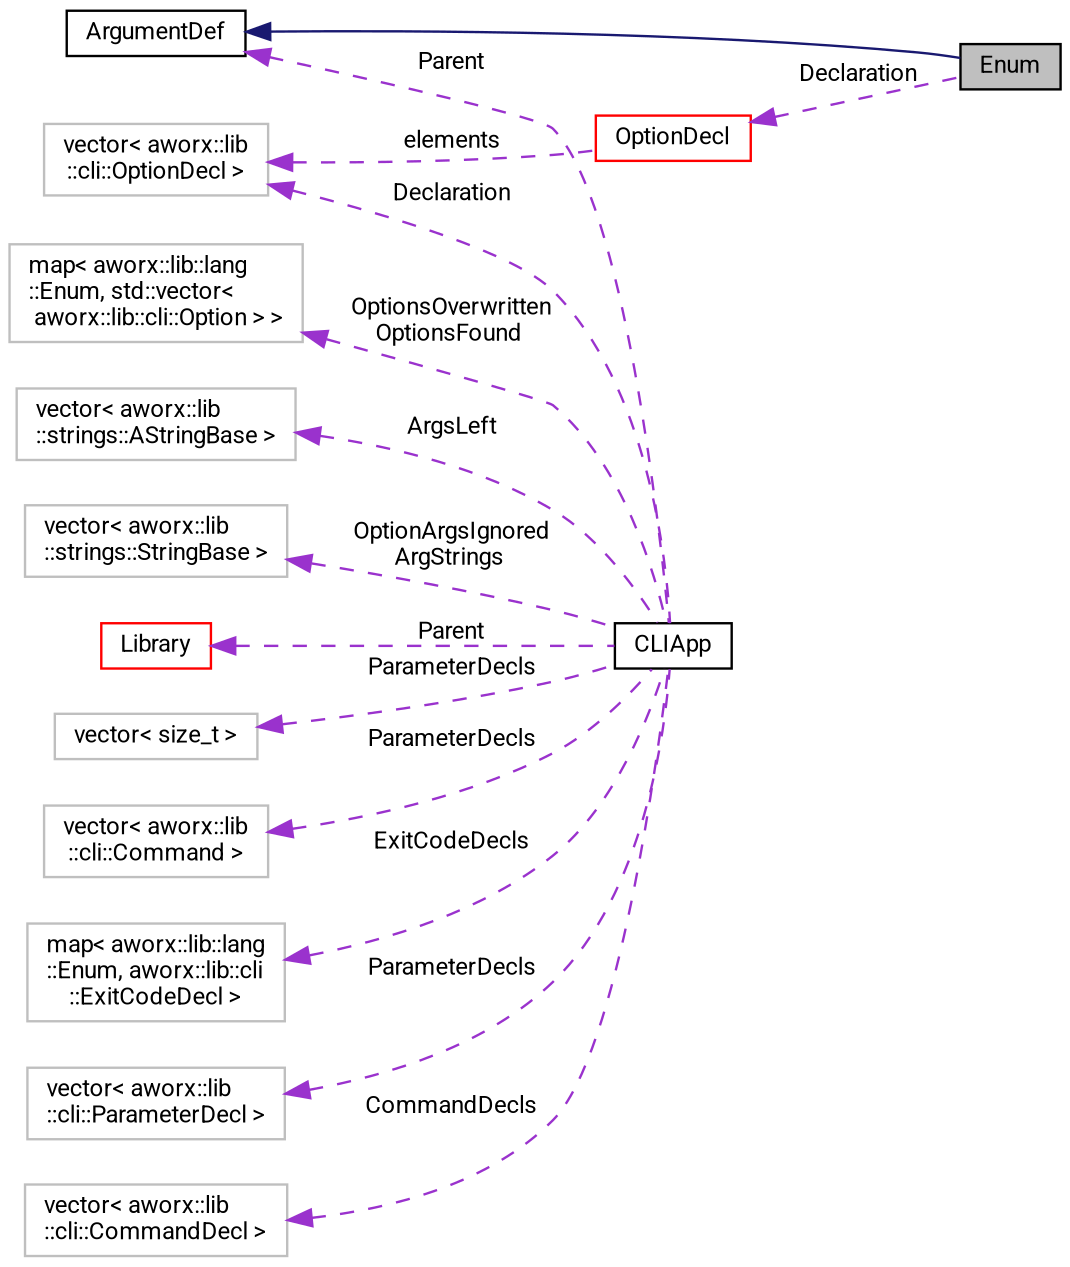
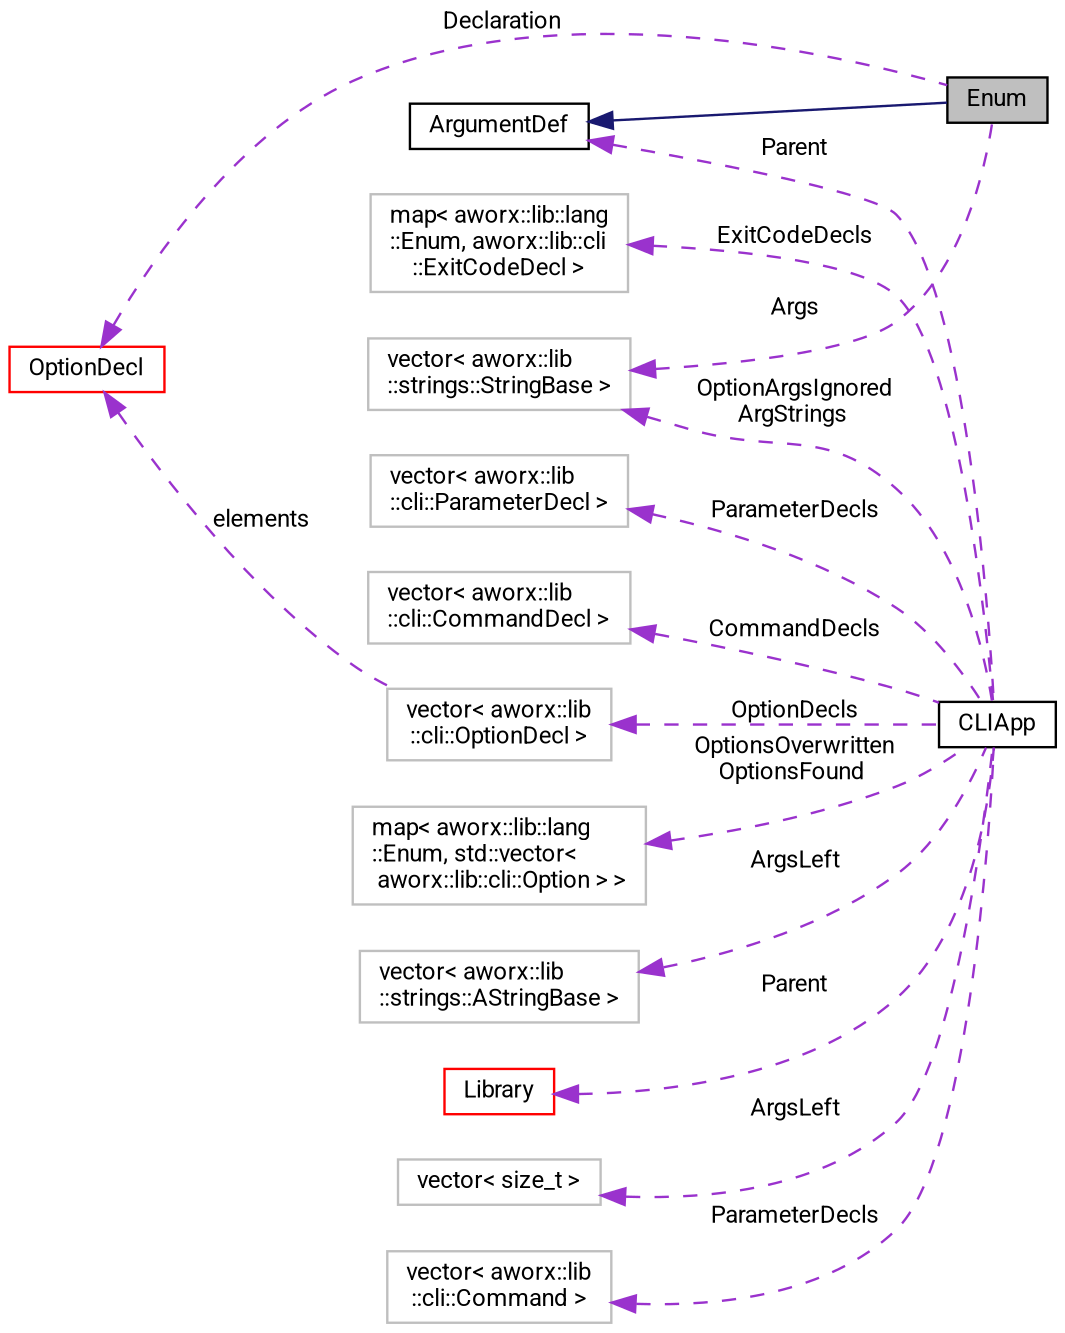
  digraph {
    fontname=Roboto
    rankdir=LR
    node [color=grey75 fillcolor=white fontname=Roboto fontsize=10 shape=record style=filled]
    edge [color=darkorchid3 dir=back fontname=Roboto fontsize=10 labelfontname=Helvetica labelfontsize=10 style=dashed]
    n1 [color=black fillcolor=grey75 fontcolor=black height=0.2 label=Enum width=0.4]
    n2 [color=black height=0.2 label=ArgumentDef width=0.4]
    n3 [color=black height=0.2 label=CLIApp width=0.4]
    n4 [height=0.2 label="vector\< aworx::lib\l::cli::OptionDecl \>" width=0.4]
    n5 [color=red height=0.2 label=OptionDecl width=0.4]
    n6 [height=0.2 label="map\< aworx::lib::lang\l::Enum, std::vector\<\l aworx::lib::cli::Option \> \>" width=0.4]
    n7 [height=0.2 label="vector\< aworx::lib\l::strings::AStringBase \>" width=0.4]
    n8 [height=0.2 label="vector\< aworx::lib\l::strings::StringBase \>" width=0.4]
    n9 [color=red height=0.2 label=Library width=0.4]
    n10 [height=0.2 label="vector\< size_t \>" width=0.4]
    n11 [height=0.2 label="vector\< aworx::lib\l::cli::Command \>" width=0.4]
    n12 [height=0.2 label="map\< aworx::lib::lang\l::Enum, aworx::lib::cli\l::ExitCodeDecl \>" width=0.4]
    n13 [height=0.2 label="vector\< aworx::lib\l::cli::ParameterDecl \>" width=0.4]
    n14 [height=0.2 label="vector\< aworx::lib\l::cli::CommandDecl \>" width=0.4]
    n2 -> n1 [color=midnightblue style=solid]
    n2 -> n3 [label=" Parent"]
-   n4 -> n3 [label=" Declaration"]
+   n4 -> n3 [label=" OptionDecls"]
    n5 -> n1 [label=" Declaration"]
-   n4 -> n5 [label=" elements"]
+   n5 -> n4 [label=" elements"]
    n6 -> n3 [label=" OptionsOverwritten\nOptionsFound"]
    n7 -> n3 [label=" ArgsLeft"]
+   n8 -> n1 [label=" Args"]
    n8 -> n3 [label=" OptionArgsIgnored\nArgStrings"]
    n9 -> n3 [label=" Parent"]
-   n10 -> n3 [label=" ParameterDecls"]
+   n10 -> n3 [label=" ArgsLeft"]
    n11 -> n3 [label=" ParameterDecls"]
    n12 -> n3 [label=" ExitCodeDecls"]
    n13 -> n3 [label=" ParameterDecls"]
    n14 -> n3 [label=" CommandDecls"]
  }
